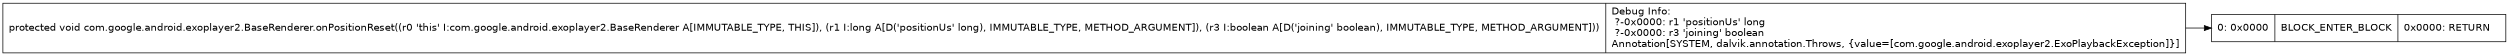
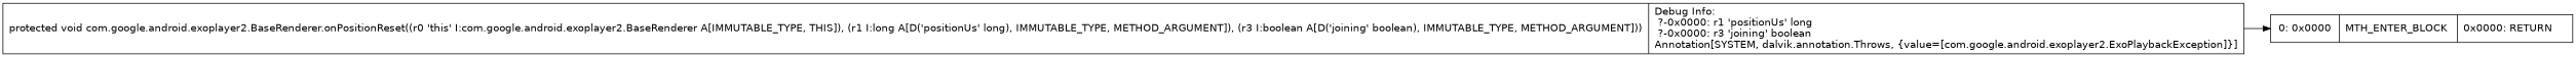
  digraph {
    rankdir=LR
    fontname="DejaVu Sans"
    node [shape=record fontname="DejaVu Sans"]
-   n1 [label="{0\:\ 0x0000|BLOCK_ENTER_BLOCK\l|0x0000: RETURN   \l}"]
+   n1 [label="{0\:\ 0x0000|MTH_ENTER_BLOCK\l|0x0000: RETURN   \l}"]
    n2 [label="{protected void com.google.android.exoplayer2.BaseRenderer.onPositionReset((r0 'this' I:com.google.android.exoplayer2.BaseRenderer A[IMMUTABLE_TYPE, THIS]), (r1 I:long A[D('positionUs' long), IMMUTABLE_TYPE, METHOD_ARGUMENT]), (r3 I:boolean A[D('joining' boolean), IMMUTABLE_TYPE, METHOD_ARGUMENT]))  | Debug Info:\l  ?\-0x0000: r1 'positionUs' long\l  ?\-0x0000: r3 'joining' boolean\lAnnotation[SYSTEM, dalvik.annotation.Throws, \{value=[com.google.android.exoplayer2.ExoPlaybackException]\}]\l}"]
    n2 -> n1 [fontname="DejaVu Sans"]
  }
